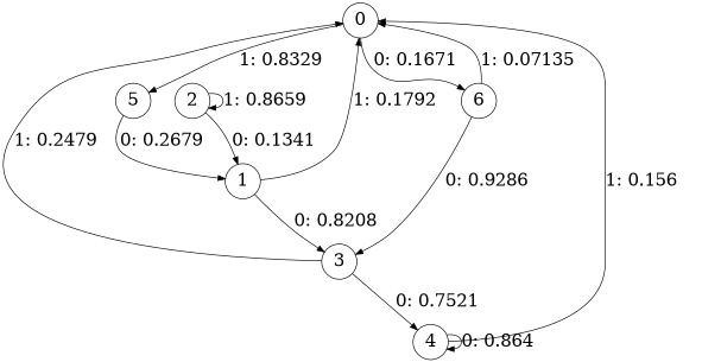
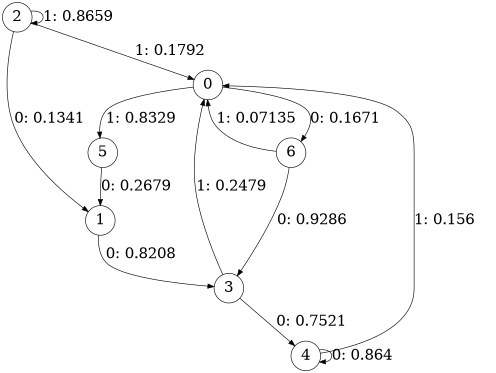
  digraph {
    node [fontsize=24 shape=circle]
    edge [fontsize=24]
    0
    6
    5
    3
    1
    4
    2
    0 -> 6 [label="0: 0.1671   "]
    0 -> 5 [label="1: 0.8329   "]
    6 -> 0 [label="1: 0.07135  "]
    6 -> 3 [label="0: 0.9286   "]
    5 -> 1 [label="0: 0.2679   "]
    3 -> 0 [label="1: 0.2479   "]
    3 -> 4 [label="0: 0.7521   "]
-   1 -> 0 [label="1: 0.1792   "]
+   2 -> 0 [label="1: 0.1792   "]
    1 -> 3 [label="0: 0.8208   "]
    4 -> 0 [label="1: 0.156    "]
    4 -> 4 [label="0: 0.864    "]
    2 -> 1 [label="0: 0.1341   "]
    2 -> 2 [label="1: 0.8659   "]
  }
